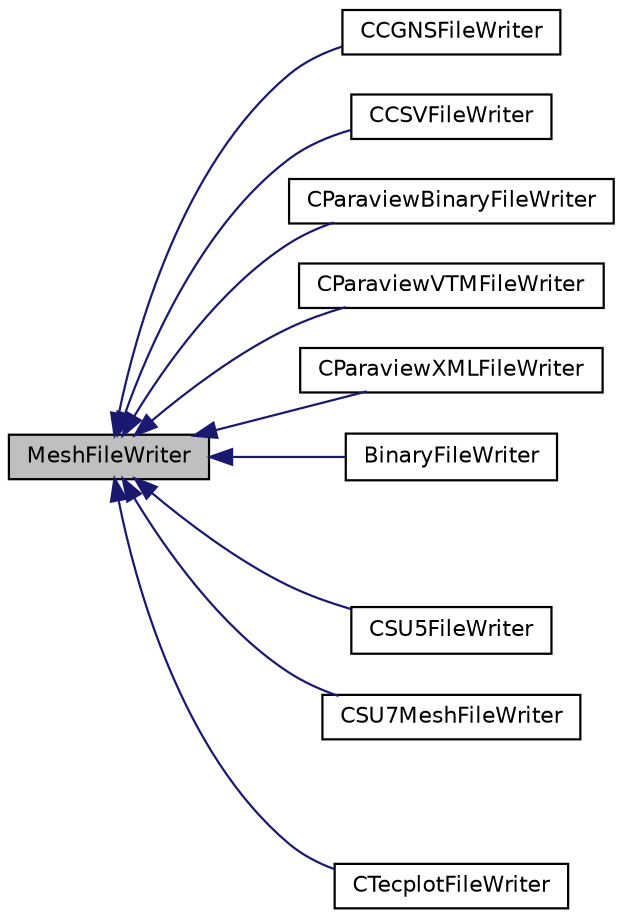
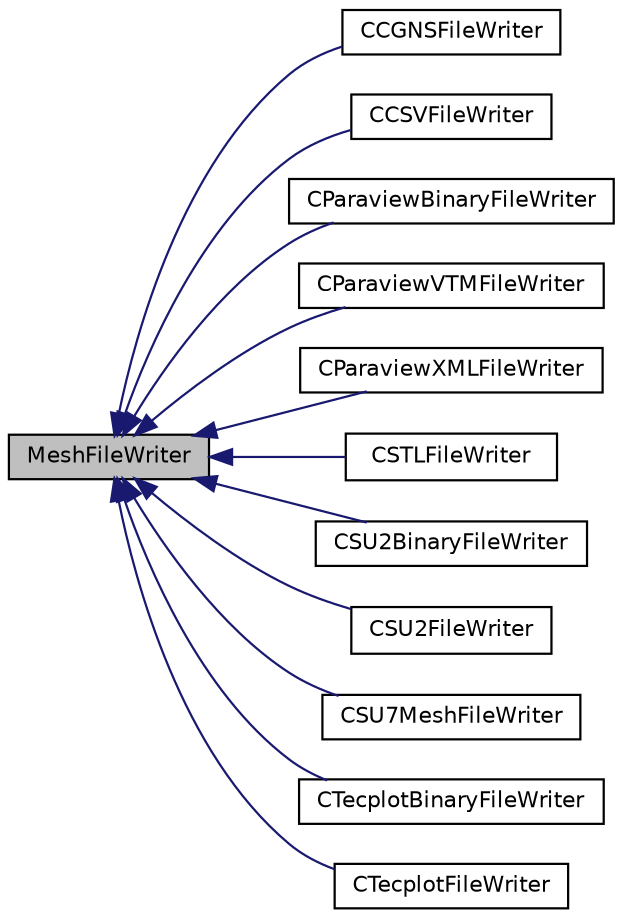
  digraph {
    rankdir=LR
    node [color=black fillcolor=white fontname=Helvetica fontsize=10 shape=record style=filled]
    edge [color=midnightblue dir=back fontname=Helvetica fontsize=10 labelfontname=Helvetica labelfontsize=10 style=solid]
    n1 [fillcolor=grey75 fontcolor=black height=0.2 label=MeshFileWriter width=0.4]
    n2 [height=0.2 label=CCGNSFileWriter width=0.4]
    n3 [height=0.2 label=CCSVFileWriter width=0.4]
    n4 [height=0.2 label=CParaviewBinaryFileWriter width=0.4]
    n5 [height=0.2 label=CParaviewVTMFileWriter width=0.4]
    n6 [height=0.2 label=CParaviewXMLFileWriter width=0.4]
-   n7 [height=0.2 label=BinaryFileWriter width=0.4]
-   n9 [height=0.2 label=CSU5FileWriter width=0.4]
+   n7 [height=0.2 label=CSTLFileWriter width=0.4]
+   n8 [height=0.2 label=CSU2BinaryFileWriter width=0.4]
+   n9 [height=0.2 label=CSU2FileWriter width=0.4]
    n10 [height=0.2 label=CSU7MeshFileWriter width=0.4]
+   n11 [height=0.2 label=CTecplotBinaryFileWriter width=0.4]
    n12 [height=0.2 label=CTecplotFileWriter width=0.4]
    n1 -> n2
    n1 -> n3
    n1 -> n4
    n1 -> n5
    n1 -> n6
    n1 -> n7
+   n1 -> n8
    n1 -> n9
    n1 -> n10
+   n1 -> n11
    n1 -> n12
  }
